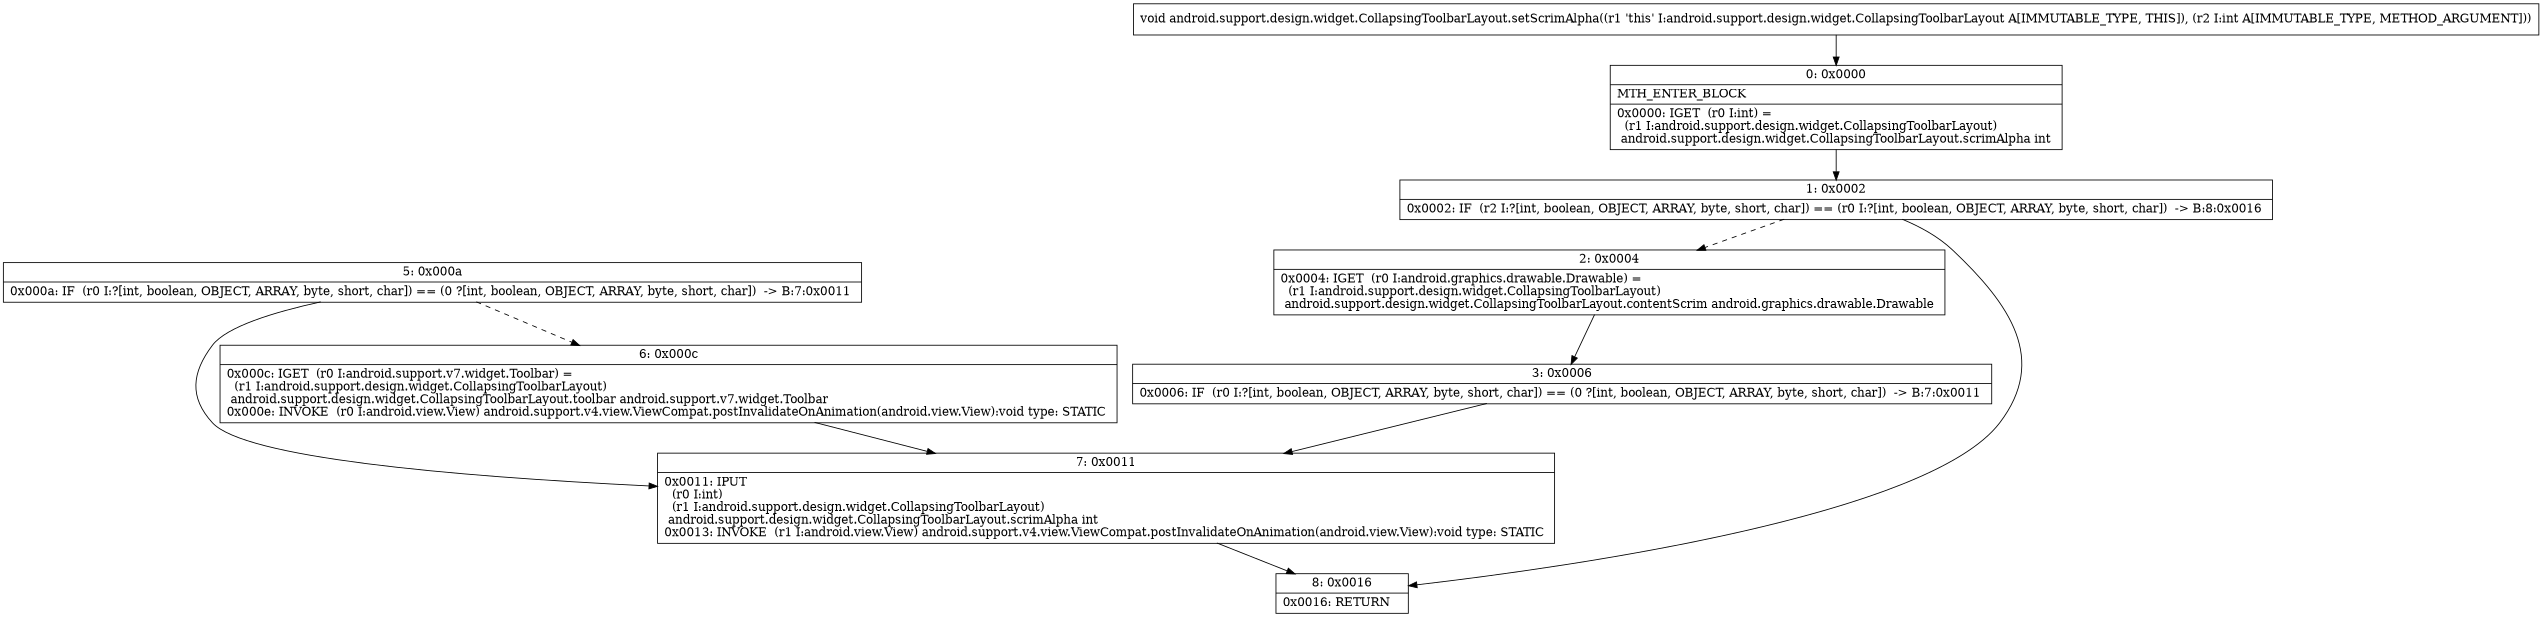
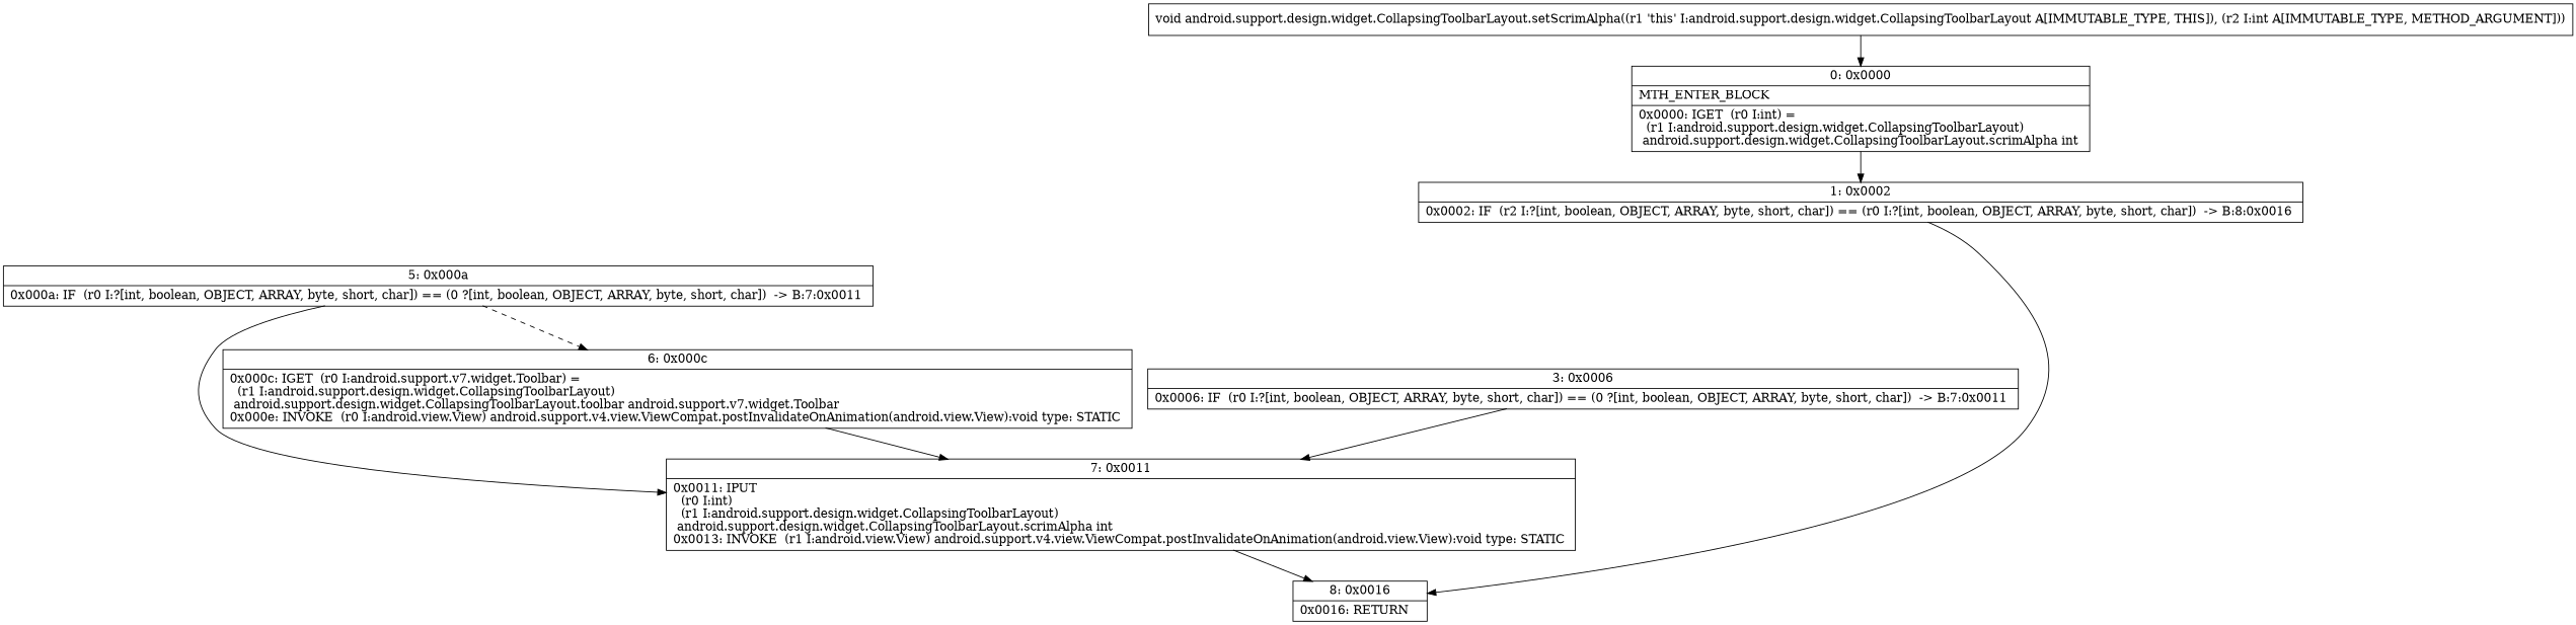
  digraph {
    node [shape=record]
    n1 [label="{0\:\ 0x0000|MTH_ENTER_BLOCK\l|0x0000: IGET  (r0 I:int) = \l  (r1 I:android.support.design.widget.CollapsingToolbarLayout)\l android.support.design.widget.CollapsingToolbarLayout.scrimAlpha int \l}"]
    n2 [label="{1\:\ 0x0002|0x0002: IF  (r2 I:?[int, boolean, OBJECT, ARRAY, byte, short, char]) == (r0 I:?[int, boolean, OBJECT, ARRAY, byte, short, char])  \-\> B:8:0x0016 \l}"]
-   n3 [label="{2\:\ 0x0004|0x0004: IGET  (r0 I:android.graphics.drawable.Drawable) = \l  (r1 I:android.support.design.widget.CollapsingToolbarLayout)\l android.support.design.widget.CollapsingToolbarLayout.contentScrim android.graphics.drawable.Drawable \l}"]
    n4 [label="{8\:\ 0x0016|0x0016: RETURN   \l}"]
    n5 [label="{3\:\ 0x0006|0x0006: IF  (r0 I:?[int, boolean, OBJECT, ARRAY, byte, short, char]) == (0 ?[int, boolean, OBJECT, ARRAY, byte, short, char])  \-\> B:7:0x0011 \l}"]
    n6 [label="{7\:\ 0x0011|0x0011: IPUT  \l  (r0 I:int)\l  (r1 I:android.support.design.widget.CollapsingToolbarLayout)\l android.support.design.widget.CollapsingToolbarLayout.scrimAlpha int \l0x0013: INVOKE  (r1 I:android.view.View) android.support.v4.view.ViewCompat.postInvalidateOnAnimation(android.view.View):void type: STATIC \l}"]
    n7 [label="{5\:\ 0x000a|0x000a: IF  (r0 I:?[int, boolean, OBJECT, ARRAY, byte, short, char]) == (0 ?[int, boolean, OBJECT, ARRAY, byte, short, char])  \-\> B:7:0x0011 \l}"]
    n8 [label="{6\:\ 0x000c|0x000c: IGET  (r0 I:android.support.v7.widget.Toolbar) = \l  (r1 I:android.support.design.widget.CollapsingToolbarLayout)\l android.support.design.widget.CollapsingToolbarLayout.toolbar android.support.v7.widget.Toolbar \l0x000e: INVOKE  (r0 I:android.view.View) android.support.v4.view.ViewCompat.postInvalidateOnAnimation(android.view.View):void type: STATIC \l}"]
    n9 [label="{void android.support.design.widget.CollapsingToolbarLayout.setScrimAlpha((r1 'this' I:android.support.design.widget.CollapsingToolbarLayout A[IMMUTABLE_TYPE, THIS]), (r2 I:int A[IMMUTABLE_TYPE, METHOD_ARGUMENT])) }"]
    n1 -> n2
-   n2 -> n3 [style=dashed]
    n2 -> n4
-   n3 -> n5
    n5 -> n6
    n6 -> n4
    n7 -> n6
    n7 -> n8 [style=dashed]
    n8 -> n6
    n9 -> n1
  }
